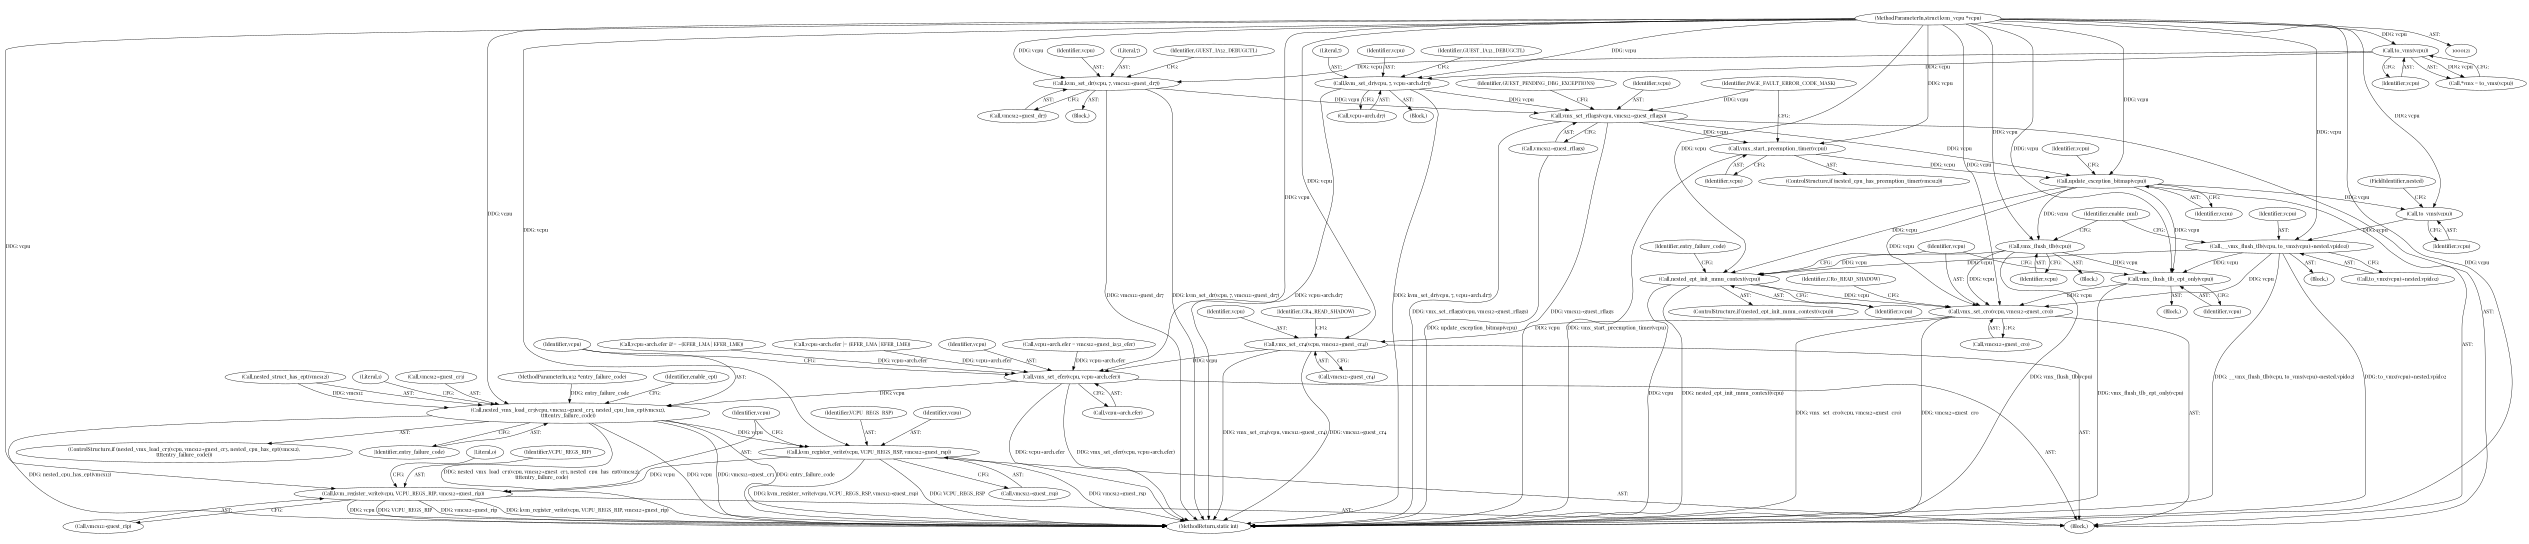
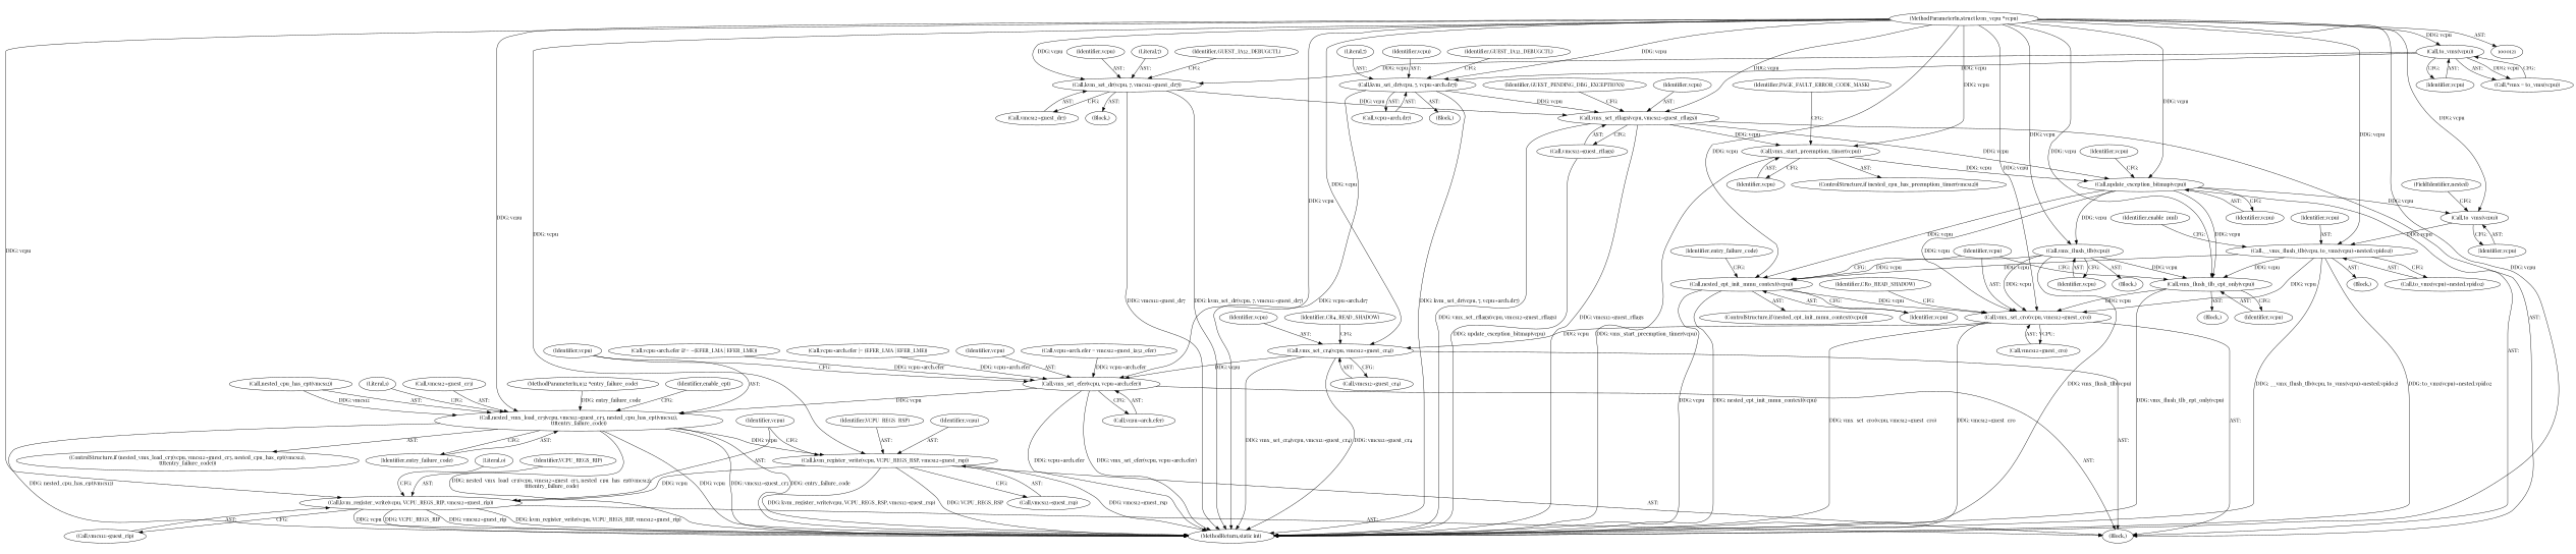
  digraph {
    fontname="Playfair Display"
    node [fontname="Playfair Display"]
    edge [fontname="Playfair Display"]
    n1 [label="(Call,update_exception_bitmap(vcpu))"]
    n2 [label="(Call,to_vmx(vcpu))"]
    n3 [label="(Call,nested_ept_init_mmu_context(vcpu))"]
    n4 [label="(Call,vmx_set_cr0(vcpu, vmcs12->guest_cr0))"]
    n5 [label="(Call,vmx_flush_tlb_ept_only(vcpu))"]
    n6 [label="(Call,vmx_flush_tlb(vcpu))"]
    n7 [label="(Block,)"]
    n8 [label="(Identifier,vcpu)"]
    n9 [label="(Call,__vmx_flush_tlb(vcpu, to_vmx(vcpu)->nested.vpid02))"]
    n10 [label="(Identifier,vcpu)"]
    n11 [label="(MethodReturn,static int)"]
    n12 [label="(Identifier,vcpu)"]
    n13 [label="(ControlStructure,if (nested_ept_init_mmu_context(vcpu)))"]
    n14 [label="(Call,vmx_set_cr4(vcpu, vmcs12->guest_cr4))"]
    n15 [label="(Call,vmcs12->guest_cr0)"]
    n16 [label="(Block,)"]
    n17 [label="(Identifier,vcpu)"]
    n18 [label="(Block,)"]
    n19 [label="(Identifier,vcpu)"]
    n20 [label="(Call,vmx_set_rflags(vcpu, vmcs12->guest_rflags))"]
    n21 [label="(Call,vmx_start_preemption_timer(vcpu))"]
    n22 [label="(Call,vmcs12->guest_rflags)"]
    n23 [label="(ControlStructure,if (nested_cpu_has_preemption_timer(vmcs12)))"]
    n24 [label="(Identifier,vcpu)"]
    n25 [label="(Call,kvm_set_dr(vcpu, 7, vmcs12->guest_dr7))"]
    n26 [label="(Block,)"]
    n27 [label="(Call,vmcs12->guest_dr7)"]
    n28 [label="(Call,to_vmx(vcpu))"]
    n29 [label="(Call,kvm_set_dr(vcpu, 7, vcpu->arch.dr7))"]
    n30 [label="(Identifier,vcpu)"]
    n31 [label="(Call,*vmx = to_vmx(vcpu))"]
    n32 [label="(Call,vcpu->arch.dr7)"]
    n33 [label="(Block,)"]
    n34 [label="(MethodParameterIn,struct kvm_vcpu *vcpu)"]
    n35 [label="(Call,vmx_set_efer(vcpu, vcpu->arch.efer))"]
    n36 [label="(Call,nested_vmx_load_cr3(vcpu, vmcs12->guest_cr3, nested_cpu_has_ept(vmcs12),\n\t\t\t\tentry_failure_code))"]
    n37 [label="(Call,kvm_register_write(vcpu, VCPU_REGS_RSP, vmcs12->guest_rsp))"]
    n38 [label="(Call,kvm_register_write(vcpu, VCPU_REGS_RIP, vmcs12->guest_rip))"]
    1000121
    n40 [label="(Block,)"]
    n41 [label="(Call,to_vmx(vcpu)->nested.vpid02)"]
    n42 [label="(Call,vmcs12->guest_cr4)"]
    n43 [label="(Call,vcpu->arch.efer)"]
    n44 [label="(Identifier,entry_failure_code)"]
    n45 [label="(ControlStructure,if (nested_vmx_load_cr3(vcpu, vmcs12->guest_cr3, nested_cpu_has_ept(vmcs12),\n\t\t\t\tentry_failure_code)))"]
    n46 [label="(Call,vmcs12->guest_rsp)"]
    n47 [label="(Call,vmcs12->guest_rip)"]
    n48 [label="(Identifier,vcpu)"]
    n49 [label="(Identifier,entry_failure_code)"]
    n50 [label="(Call,vcpu->arch.efer &= ~(EFER_LMA | EFER_LME))"]
    n51 [label="(Identifier,VCPU_REGS_RIP)"]
    n52 [label="(Identifier,GUEST_PENDING_DBG_EXCEPTIONS)"]
    n53 [label="(Literal,1)"]
    n54 [label="(Identifier,vcpu)"]
    n55 [label="(Call,vmcs12->guest_cr3)"]
-   n56 [label="(Call,nested_struct_has_ept(vmcs12))"]
+   n56 [label="(Call,nested_cpu_has_ept(vmcs12))"]
    n57 [label="(Identifier,vcpu)"]
    n58 [label="(Identifier,vcpu)"]
    n59 [label="(Identifier,CR0_READ_SHADOW)"]
    n60 [label="(Identifier,vcpu)"]
    n61 [label="(Identifier,enable_pml)"]
    n62 [label="(Literal,7)"]
    n63 [label="(Call,vcpu->arch.efer |= (EFER_LMA | EFER_LME))"]
    n64 [label="(MethodParameterIn,u32 *entry_failure_code)"]
    n65 [label="(Identifier,PAGE_FAULT_ERROR_CODE_MASK)"]
    n66 [label="(Identifier,enable_ept)"]
    n67 [label="(FieldIdentifier,nested)"]
    n68 [label="(Literal,7)"]
    n69 [label="(Identifier,vcpu)"]
    n70 [label="(Call,vcpu->arch.efer = vmcs12->guest_ia32_efer)"]
    n71 [label="(Identifier,vcpu)"]
    n72 [label="(Identifier,vcpu)"]
    n73 [label="(Identifier,CR4_READ_SHADOW)"]
    n74 [label="(Identifier,vcpu)"]
    n75 [label="(Identifier,vcpu)"]
    n76 [label="(Identifier,vcpu)"]
    n77 [label="(Identifier,VCPU_REGS_RSP)"]
    n78 [label="(Identifier,GUEST_IA32_DEBUGCTL)"]
    n79 [label="(Literal,0)"]
    n80 [label="(Identifier,GUEST_IA32_DEBUGCTL)"]
    n1 -> n2 [label="DDG: vcpu"]
    n1 -> n3 [label="DDG: vcpu"]
    n1 -> n4 [label="DDG: vcpu"]
    n1 -> n5 [label="DDG: vcpu"]
    n1 -> n6 [label="DDG: vcpu"]
    n1 -> n7 [label="AST: "]
    n1 -> n8 [label="CFG: "]
    n2 -> n9 [label="DDG: vcpu"]
    n2 -> n10 [label="CFG: "]
    n3 -> n4 [label="DDG: vcpu"]
    n3 -> n11 [label="DDG: vcpu"]
    n3 -> n11 [label="DDG: nested_ept_init_mmu_context(vcpu)"]
    n3 -> n12 [label="CFG: "]
    n3 -> n13 [label="AST: "]
    n4 -> n7 [label="AST: "]
    n4 -> n11 [label="DDG: vmx_set_cr0(vcpu, vmcs12->guest_cr0)"]
    n4 -> n11 [label="DDG: vmcs12->guest_cr0"]
    n4 -> n14 [label="DDG: vcpu"]
-   n4 -> n15 [label="CFG: "]
+   n4 -> n15 [label="VCPU: "]
    n5 -> n4 [label="DDG: vcpu"]
    n5 -> n11 [label="DDG: vmx_flush_tlb_ept_only(vcpu)"]
    n5 -> n16 [label="AST: "]
    n5 -> n17 [label="CFG: "]
    n6 -> n3 [label="DDG: vcpu"]
    n6 -> n4 [label="DDG: vcpu"]
    n6 -> n5 [label="DDG: vcpu"]
    n6 -> n11 [label="DDG: vmx_flush_tlb(vcpu)"]
    n6 -> n18 [label="AST: "]
    n6 -> n19 [label="CFG: "]
    n8 -> n1 [label="AST: "]
    n9 -> n3 [label="DDG: vcpu"]
    n9 -> n4 [label="DDG: vcpu"]
    n9 -> n5 [label="DDG: vcpu"]
    n9 -> n11 [label="DDG: __vmx_flush_tlb(vcpu, to_vmx(vcpu)->nested.vpid02)"]
    n9 -> n11 [label="DDG: to_vmx(vcpu)->nested.vpid02"]
    n9 -> n40 [label="AST: "]
    n9 -> n41 [label="CFG: "]
    n10 -> n2 [label="AST: "]
    n12 -> n3 [label="AST: "]
    n14 -> n7 [label="AST: "]
    n14 -> n11 [label="DDG: vmcs12->guest_cr4"]
    n14 -> n11 [label="DDG: vmx_set_cr4(vcpu, vmcs12->guest_cr4)"]
    n14 -> n35 [label="DDG: vcpu"]
    n14 -> n42 [label="CFG: "]
    n15 -> n4 [label="AST: "]
    n17 -> n5 [label="AST: "]
    n19 -> n6 [label="AST: "]
    n20 -> n1 [label="DDG: vcpu"]
    n20 -> n7 [label="AST: "]
    n20 -> n11 [label="DDG: vmx_set_rflags(vcpu, vmcs12->guest_rflags)"]
    n20 -> n11 [label="DDG: vmcs12->guest_rflags"]
    n20 -> n21 [label="DDG: vcpu"]
    n20 -> n22 [label="CFG: "]
    n21 -> n1 [label="DDG: vcpu"]
    n21 -> n11 [label="DDG: vmx_start_preemption_timer(vcpu)"]
    n21 -> n23 [label="AST: "]
    n21 -> n24 [label="CFG: "]
    n22 -> n11 [label="DDG: update_exception_bitmap(vcpu)"]
    n22 -> n20 [label="AST: "]
    n24 -> n21 [label="AST: "]
    n25 -> n11 [label="DDG: vmcs12->guest_dr7"]
    n25 -> n11 [label="DDG: kvm_set_dr(vcpu, 7, vmcs12->guest_dr7)"]
    n25 -> n20 [label="DDG: vcpu"]
    n25 -> n26 [label="AST: "]
    n25 -> n27 [label="CFG: "]
    n27 -> n25 [label="AST: "]
    n28 -> n25 [label="DDG: vcpu"]
    n28 -> n29 [label="DDG: vcpu"]
    n28 -> n30 [label="CFG: "]
    n28 -> n31 [label="AST: "]
    n28 -> n31 [label="DDG: vcpu"]
    n29 -> n11 [label="DDG: vcpu->arch.dr7"]
    n29 -> n11 [label="DDG: kvm_set_dr(vcpu, 7, vcpu->arch.dr7)"]
    n29 -> n20 [label="DDG: vcpu"]
-   n29 -> n32 [label="CFG: "]
+   n29 -> n32 [label="AST: "]
    n29 -> n33 [label="AST: "]
    n30 -> n28 [label="AST: "]
    n31 -> n28 [label="CFG: "]
    n32 -> n29 [label="AST: "]
    n34 -> n1 [label="DDG: vcpu"]
    n34 -> n2 [label="DDG: vcpu"]
    n34 -> n3 [label="DDG: vcpu"]
    n34 -> n4 [label="DDG: vcpu"]
    n34 -> n5 [label="DDG: vcpu"]
    n34 -> n6 [label="DDG: vcpu"]
    n34 -> n9 [label="DDG: vcpu"]
    n34 -> n11 [label="DDG: vcpu"]
    n34 -> n14 [label="DDG: vcpu"]
-   n65 -> n20 [label="DDG: vcpu"]
+   n34 -> n20 [label="DDG: vcpu"]
    n34 -> n21 [label="DDG: vcpu"]
    n34 -> n25 [label="DDG: vcpu"]
    n34 -> n28 [label="DDG: vcpu"]
    n34 -> n29 [label="DDG: vcpu"]
    n34 -> n35 [label="DDG: vcpu"]
    n34 -> n36 [label="DDG: vcpu"]
    n34 -> n37 [label="DDG: vcpu"]
    n34 -> n38 [label="DDG: vcpu"]
    n34 -> 1000121 [label="AST: "]
    n35 -> n7 [label="AST: "]
    n35 -> n11 [label="DDG: vmx_set_efer(vcpu, vcpu->arch.efer)"]
    n35 -> n11 [label="DDG: vcpu->arch.efer"]
    n35 -> n36 [label="DDG: vcpu"]
    n35 -> n43 [label="CFG: "]
    n36 -> n11 [label="DDG: vmcs12->guest_cr3"]
    n36 -> n11 [label="DDG: entry_failure_code"]
    n36 -> n11 [label="DDG: nested_cpu_has_ept(vmcs12)"]
    n36 -> n11 [label="DDG: nested_vmx_load_cr3(vcpu, vmcs12->guest_cr3, nested_cpu_has_ept(vmcs12),\n\t\t\t\tentry_failure_code)"]
    n36 -> n11 [label="DDG: vcpu"]
    n36 -> n37 [label="DDG: vcpu"]
    n36 -> n44 [label="CFG: "]
    n36 -> n45 [label="AST: "]
    n37 -> n7 [label="AST: "]
    n37 -> n11 [label="DDG: kvm_register_write(vcpu, VCPU_REGS_RSP, vmcs12->guest_rsp)"]
    n37 -> n11 [label="DDG: VCPU_REGS_RSP"]
    n37 -> n11 [label="DDG: vmcs12->guest_rsp"]
    n37 -> n38 [label="DDG: vcpu"]
    n37 -> n46 [label="CFG: "]
    n38 -> n7 [label="AST: "]
    n38 -> n11 [label="DDG: VCPU_REGS_RIP"]
    n38 -> n11 [label="DDG: vmcs12->guest_rip"]
    n38 -> n11 [label="DDG: kvm_register_write(vcpu, VCPU_REGS_RIP, vmcs12->guest_rip)"]
    n38 -> n11 [label="DDG: vcpu"]
    n38 -> n47 [label="CFG: "]
    n41 -> n9 [label="AST: "]
    n42 -> n14 [label="AST: "]
    n43 -> n35 [label="AST: "]
    n44 -> n36 [label="AST: "]
    n46 -> n37 [label="AST: "]
    n47 -> n38 [label="AST: "]
    n48 -> n1 [label="CFG: "]
    n49 -> n3 [label="CFG: "]
    n50 -> n35 [label="DDG: vcpu->arch.efer"]
    n51 -> n38 [label="AST: "]
    n52 -> n20 [label="CFG: "]
    n53 -> n36 [label="CFG: "]
    n54 -> n9 [label="AST: "]
    n55 -> n36 [label="AST: "]
    n56 -> n36 [label="AST: "]
    n56 -> n36 [label="DDG: vmcs12"]
    n57 -> n37 [label="AST: "]
    n58 -> n14 [label="AST: "]
    n59 -> n4 [label="CFG: "]
    n60 -> n25 [label="AST: "]
-   n61 -> n6 [label="CFG: "]
    n61 -> n9 [label="CFG: "]
    n62 -> n25 [label="AST: "]
    n63 -> n35 [label="DDG: vcpu->arch.efer"]
    n64 -> n36 [label="DDG: entry_failure_code"]
    n65 -> n21 [label="CFG: "]
    n66 -> n36 [label="CFG: "]
    n67 -> n2 [label="CFG: "]
    n68 -> n29 [label="AST: "]
    n69 -> n35 [label="AST: "]
    n70 -> n35 [label="DDG: vcpu->arch.efer"]
    n71 -> n3 [label="CFG: "]
    n71 -> n4 [label="AST: "]
    n71 -> n5 [label="CFG: "]
    n72 -> n29 [label="AST: "]
    n73 -> n14 [label="CFG: "]
    n74 -> n20 [label="AST: "]
    n75 -> n35 [label="CFG: "]
    n75 -> n36 [label="AST: "]
    n76 -> n37 [label="CFG: "]
    n76 -> n38 [label="AST: "]
    n77 -> n37 [label="AST: "]
    n78 -> n29 [label="CFG: "]
    n79 -> n38 [label="CFG: "]
    n80 -> n25 [label="CFG: "]
  }
